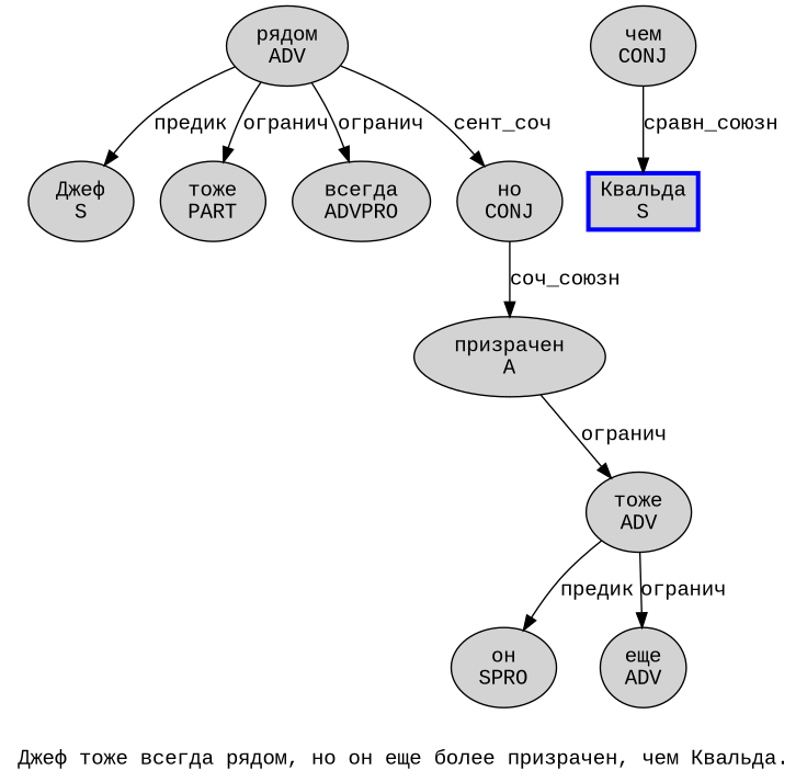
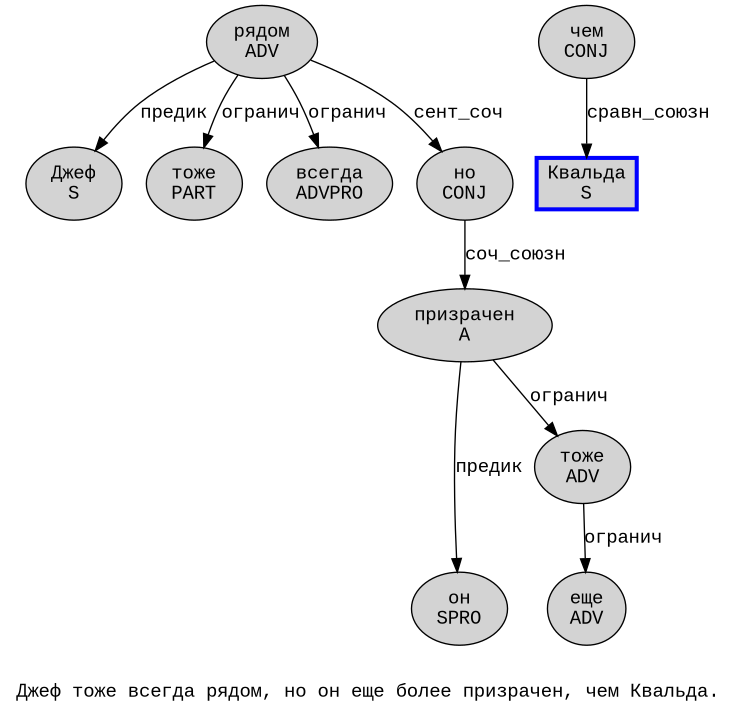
  digraph {
    fontname="Liberation Mono"
    label="Джеф тоже всегда рядом, но он еще более призрачен, чем Квальда."
    node [fillcolor=lightgray fontname="Liberation Mono" penwidth=1 shape=ellipse style=filled]
    edge [fontname="Liberation Mono"]
    n1 [label="Джеф\nS"]
    n2 [label="тоже\nPART"]
    n3 [label="всегда\nADVPRO"]
    n4 [label="рядом\nADV"]
    n5 [label="но\nCONJ"]
    n6 [label="призрачен\nA"]
    n7 [label="он\nSPRO"]
    n8 [label="тоже\nADV"]
    n9 [label="еще\nADV"]
    n10 [label="чем\nCONJ"]
    n11 [color=blue label="Квальда\nS" penwidth=3 shape=box]
    n4 -> n1 [label="предик"]
    n4 -> n2 [label="огранич"]
    n4 -> n3 [label="огранич"]
    n4 -> n5 [label="сент_соч"]
    n5 -> n6 [label="соч_союзн"]
-   n8 -> n7 [label="предик"]
+   n6 -> n7 [label="предик"]
    n6 -> n8 [label="огранич"]
    n8 -> n9 [label="огранич"]
    n10 -> n11 [label="сравн_союзн"]
  }
